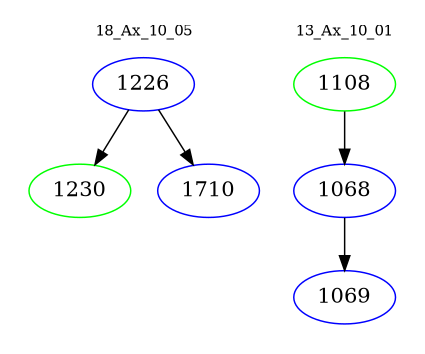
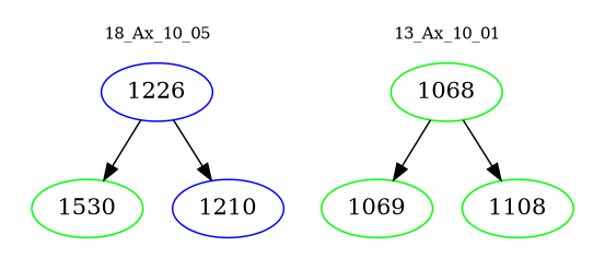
  digraph {
    node [color=blue]
    edge [color=black]
    n1 [label=1226]
-   n2 [color=green label=1230]
-   n3 [label=1710]
-   n4 [label=1068]
-   n5 [label=1069]
+   n2 [color=green label=1530]
+   n3 [label=1210]
+   n4 [color=green label=1068]
+   n5 [color=green label=1069]
    n6 [color=green label=1108]
    subgraph cluster_1 {
      color=white
      fontsize=10
      label="18_Ax_10_05"
      n1
      n2
      n3
    }
    subgraph cluster_2 {
      color=white
      fontsize=10
      label="13_Ax_10_01"
      n4
      n5
      n6
    }
    n1 -> n2
    n1 -> n3
    n4 -> n5
-   n6 -> n4
+   n4 -> n6
  }
